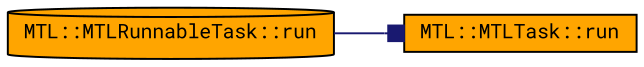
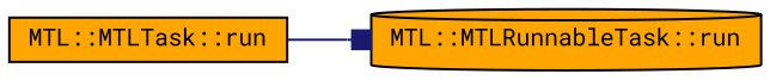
  digraph {
    rankdir=LR
    fontname="Roboto Mono"
    node [color=black fillcolor=orange fontname="Roboto Mono" fontsize=10 style=filled]
    n1 [fontcolor=black height=0.2 label="MTL::MTLTask::run" shape=box width=0.4]
    n2 [height=0.2 label="MTL::MTLRunnableTask::run" shape=cylinder width=0.4]
-   n2 -> n1 [color=midnightblue fontname="Roboto Mono" fontsize=10 labelfontname=Helvetica labelfontsize=10 style=solid arrowhead=box]
+   n1 -> n2 [color=midnightblue fontname="Roboto Mono" fontsize=10 labelfontname=Helvetica labelfontsize=10 style=solid arrowhead=box]
  }
